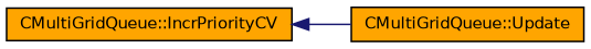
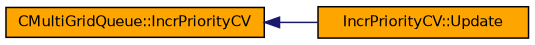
  digraph {
    rankdir=LR
    node [color=black fillcolor=orange fontname=Helvetica fontsize=10 shape=record style=filled]
    n1 [fontcolor=black height=0.2 label="CMultiGridQueue::IncrPriorityCV" width=0.4]
-   n2 [height=0.2 label="CMultiGridQueue::Update" width=0.4]
+   n2 [height=0.2 label="IncrPriorityCV::Update" width=0.4]
    n1 -> n2 [color=midnightblue dir=back fontname=Helvetica fontsize=10 labelfontname=Helvetica labelfontsize=10 style=solid]
  }
